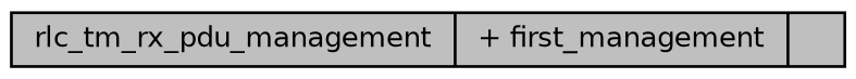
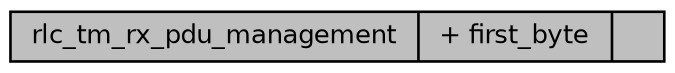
  digraph {
    rankdir=LR
-   n1 [color=black fillcolor=grey75 fontcolor=black fontname=Helvetica fontsize=10 height=0.2 label="{rlc_tm_rx_pdu_management\n|+ first_management\l|}" shape=record style=filled width=0.4]
+   n1 [color=black fillcolor=grey75 fontcolor=black fontname=Helvetica fontsize=10 height=0.2 label="{rlc_tm_rx_pdu_management\n|+ first_byte\l|}" shape=record style=filled width=0.4]
  }
